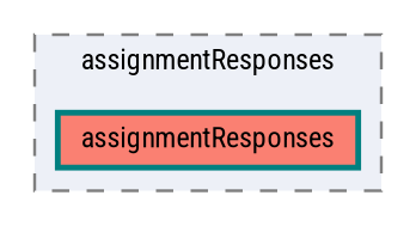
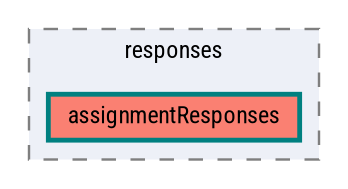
  digraph {
    compound=true
    fontname="Roboto Condensed"
    n1 [color=teal fillcolor=salmon fontname="Roboto Condensed" fontsize=10 height=0.2 label=assignmentResponses shape=box style="filled,bold" width=0.4]
    subgraph cluster_1 {
      bgcolor="#edf0f7"
      fontsize=10
-     label=assignmentResponses
+     label=responses
      pencolor=grey50
      style="filled,dashed"
      n1
    }
  }
